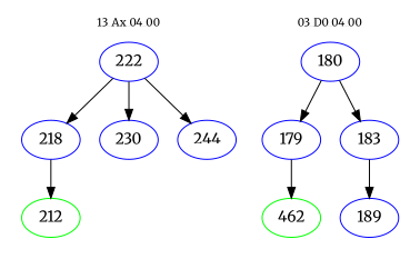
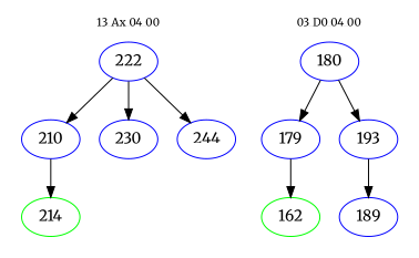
  digraph {
    fontname=Merriweather
    node [color=blue fontname=Merriweather]
    edge [color=black fontname=Merriweather]
    n1 [label=222]
-   n2 [label=218]
+   n2 [label=210]
    n3 [label=230]
-   n4 [color=green label=212]
+   n4 [color=green label=214]
    n5 [label=244]
    n6 [label=180]
    n7 [label=179]
-   n8 [label=183]
-   n9 [color=green label=462]
+   n8 [label=193]
+   n9 [color=green label=162]
    n10 [label=189]
    subgraph cluster_1 {
      color=white
      fontsize=10
      label="13_Ax_04_00"
      n1
      n2
      n3
      n4
      n5
    }
    subgraph cluster_2 {
      color=white
      fontsize=10
      label="03_D0_04_00"
      n6
      n7
      n8
      n9
      n10
    }
    n1 -> n2
    n1 -> n3
    n1 -> n5
    n2 -> n4
    n6 -> n7
    n6 -> n8
    n7 -> n9
    n8 -> n10
  }
